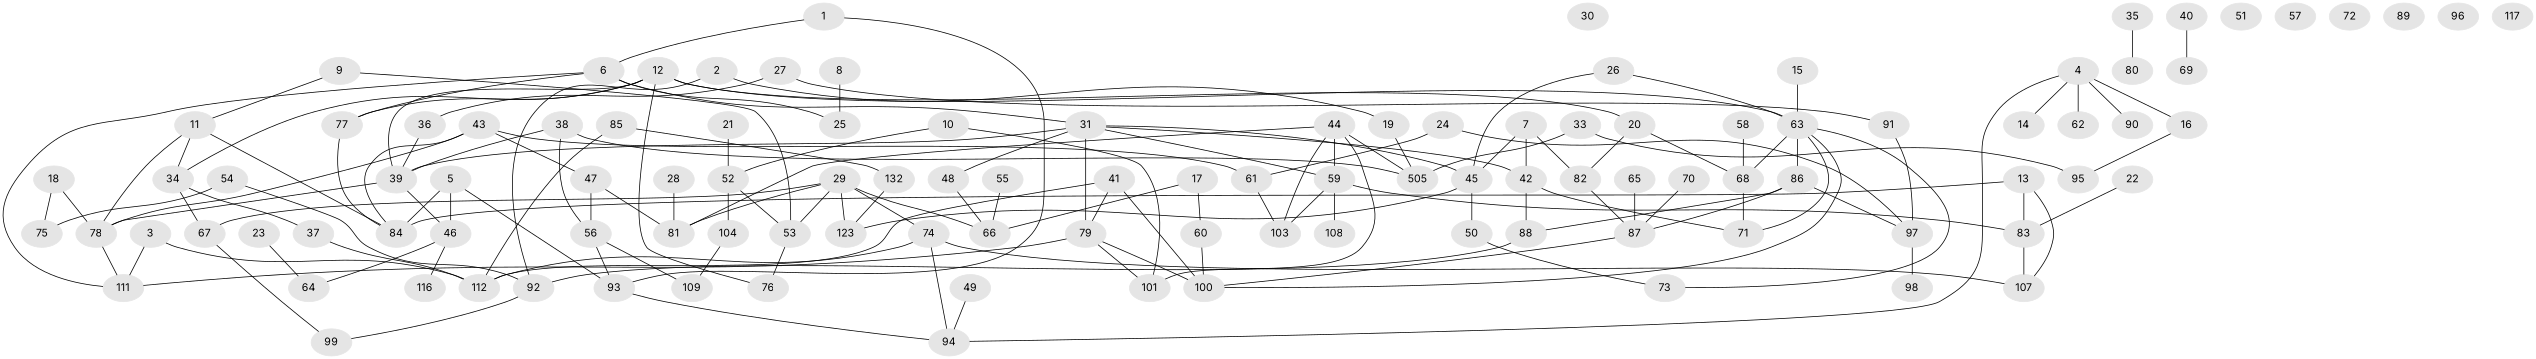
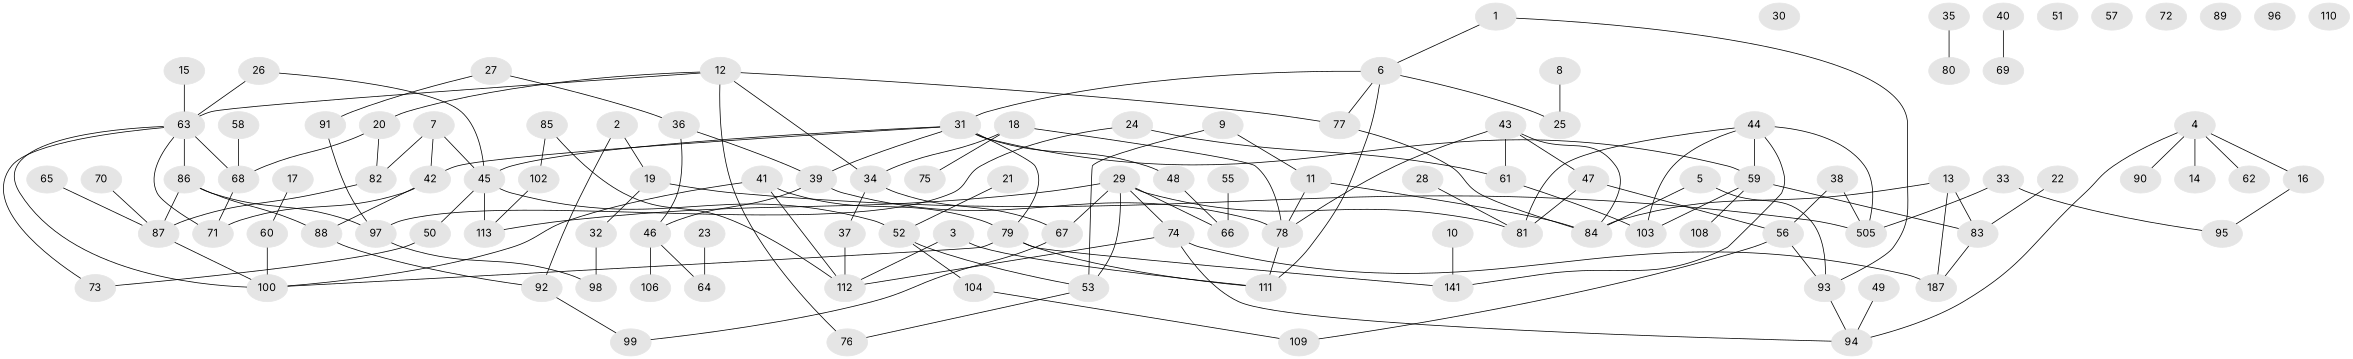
  graph {
    fontname=Inter
    node [color=gray90 fontname=Inter style=filled]
    edge [fontname=Inter]
    1
    6
    93
    111
    25
    31
    77
    94
    2
    19
    92
+   32
    n13 [label=505]
    99
    3
    112
    4
    14
    16
    62
    90
    95
    5
    46
    84
    64
-   106 [label=116]
+   106
    42
    45
    39
    48
    59
    79
    7
    82
    71
    88
-   113 [label=123]
+   113
    50
    87
    8
    9
    11
    53
    34
    78
    76
    10
    52
-   101
+   101 [label=141]
    104
    67
    37
    12
    20
    63
    68
    100
    73
    86
    13
    83
-   107
+   107 [label=187]
    15
    17
    60
    66
    18
    75
    98
    21
    22
    23
    24
    61
    97
    103
    26
    27
    36
    91
    28
    81
    29
    74
    30
    108
    33
    35
    80
    38
    56
    109
    40
    69
    41
    43
    47
    44
    49
    51
-   54
    55
    57
    58
    65
    70
    72
    85
-   102 [label=132]
+   102
    89
    96
-   110 [label=117]
+   110
    1 -- 6
    1 -- 93
    6 -- 111
    6 -- 25
    6 -- 31
    6 -- 77
    93 -- 94
    31 -- 42
    31 -- 45
    31 -- 39
    31 -- 48
    31 -- 59
    31 -- 79
    77 -- 84
    2 -- 19
    2 -- 92
+   19 -- 32
    19 -- n13
    92 -- 99
+   32 -- 98
    3 -- 111
    3 -- 112
    4 -- 94
    4 -- 14
    4 -- 16
    4 -- 62
    4 -- 90
    16 -- 95
    5 -- 93
-   5 -- 46
+   36 -- 46
    5 -- 84
    46 -- 64
    46 -- 106
    42 -- 71
    42 -- 88
    45 -- 113
    45 -- 50
    39 -- 46
    39 -- 78
    48 -- 66
    59 -- 83
    59 -- 103
    59 -- 108
    79 -- 111
    79 -- 101
    79 -- 100
    7 -- 42
    7 -- 45
    7 -- 82
    82 -- 87
    88 -- 92
    50 -- 73
    87 -- 100
    8 -- 25
    9 -- 11
    9 -- 53
    11 -- 84
-   11 -- 34
+   18 -- 34
    11 -- 78
    53 -- 76
    34 -- 67
    34 -- 37
    78 -- 111
-   10 -- 52
+   45 -- 52
    10 -- 101
    52 -- 53
    52 -- 104
    104 -- 109
    67 -- 99
    37 -- 112
    12 -- 77
-   12 -- 39
    12 -- 34
    12 -- 76
    12 -- 20
    12 -- 63
    20 -- 82
    20 -- 68
    63 -- 71
    63 -- 68
    63 -- 100
    63 -- 73
    63 -- 86
    68 -- 71
    86 -- 88
    86 -- 87
    86 -- 97
    13 -- 84
    13 -- 83
    13 -- 107
    83 -- 107
    15 -- 63
    17 -- 60
-   17 -- 66
    60 -- 100
    18 -- 78
    18 -- 75
    21 -- 52
    22 -- 83
    23 -- 64
    24 -- 61
    24 -- 97
    61 -- 103
    97 -- 98
    26 -- 45
    26 -- 63
    27 -- 36
    27 -- 91
    36 -- 39
    91 -- 97
    28 -- 81
    29 -- 113
    29 -- 53
    29 -- 67
    29 -- 66
    29 -- 81
    29 -- 74
    74 -- 94
    74 -- 112
    74 -- 107
    33 -- n13
    33 -- 95
    35 -- 80
    38 -- n13
-   38 -- 39
    38 -- 56
    56 -- 93
    56 -- 109
    40 -- 69
    41 -- 112
    41 -- 79
    41 -- 100
    43 -- 84
    43 -- 78
    43 -- 61
    43 -- 47
    47 -- 81
    47 -- 56
    44 -- n13
    44 -- 59
    44 -- 101
    44 -- 103
    44 -- 81
    49 -- 94
-   54 -- 92
-   54 -- 75
    55 -- 66
    58 -- 68
    65 -- 87
    70 -- 87
    85 -- 112
    85 -- 102
    102 -- 113
  }
